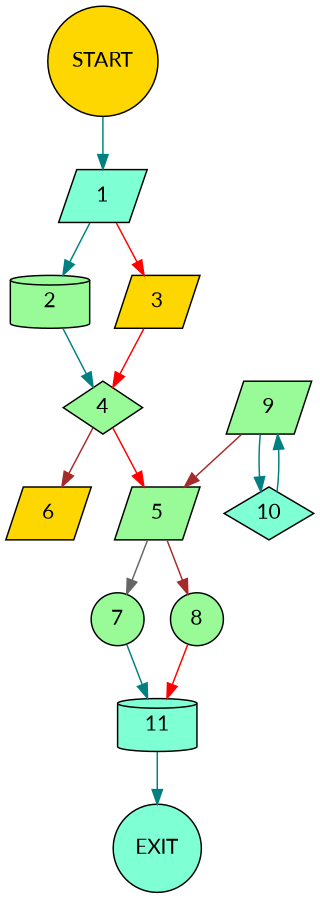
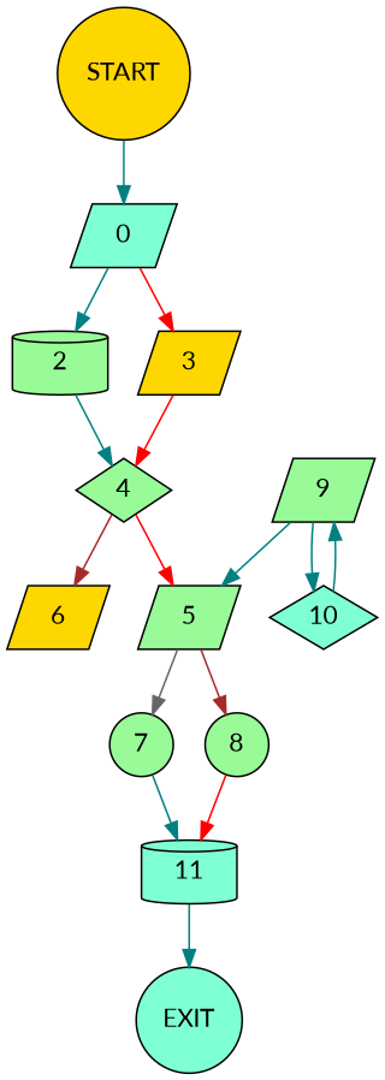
  digraph {
    fontname=Lato
    node [fillcolor=palegreen fontname=Lato shape=parallelogram style=filled]
    edge [color=teal fontname=Lato]
    n1 [fillcolor=gold label=START shape=circle]
-   1 [fillcolor=aquamarine]
+   1 [fillcolor=aquamarine label=0]
    2 [shape=cylinder]
    3 [fillcolor=gold]
    n5 [fillcolor=aquamarine label=EXIT shape=circle]
    4 [shape=diamond]
    5
    6 [fillcolor=gold]
    7 [shape=circle]
    8 [shape=circle]
    11 [fillcolor=aquamarine shape=cylinder]
    9
    10 [fillcolor=aquamarine shape=diamond]
    n1 -> 1
    1 -> 2
    1 -> 3 [color=red]
    2 -> 4
    3 -> 4 [color=red]
    4 -> 5 [color=red]
    4 -> 6 [color=brown]
    5 -> 7 [color=gray40]
    5 -> 8 [color=brown]
    7 -> 11
    8 -> 11 [color=red]
    11 -> n5
-   9 -> 5 [color=brown]
+   9 -> 5
    9 -> 10
    10 -> 9
  }
